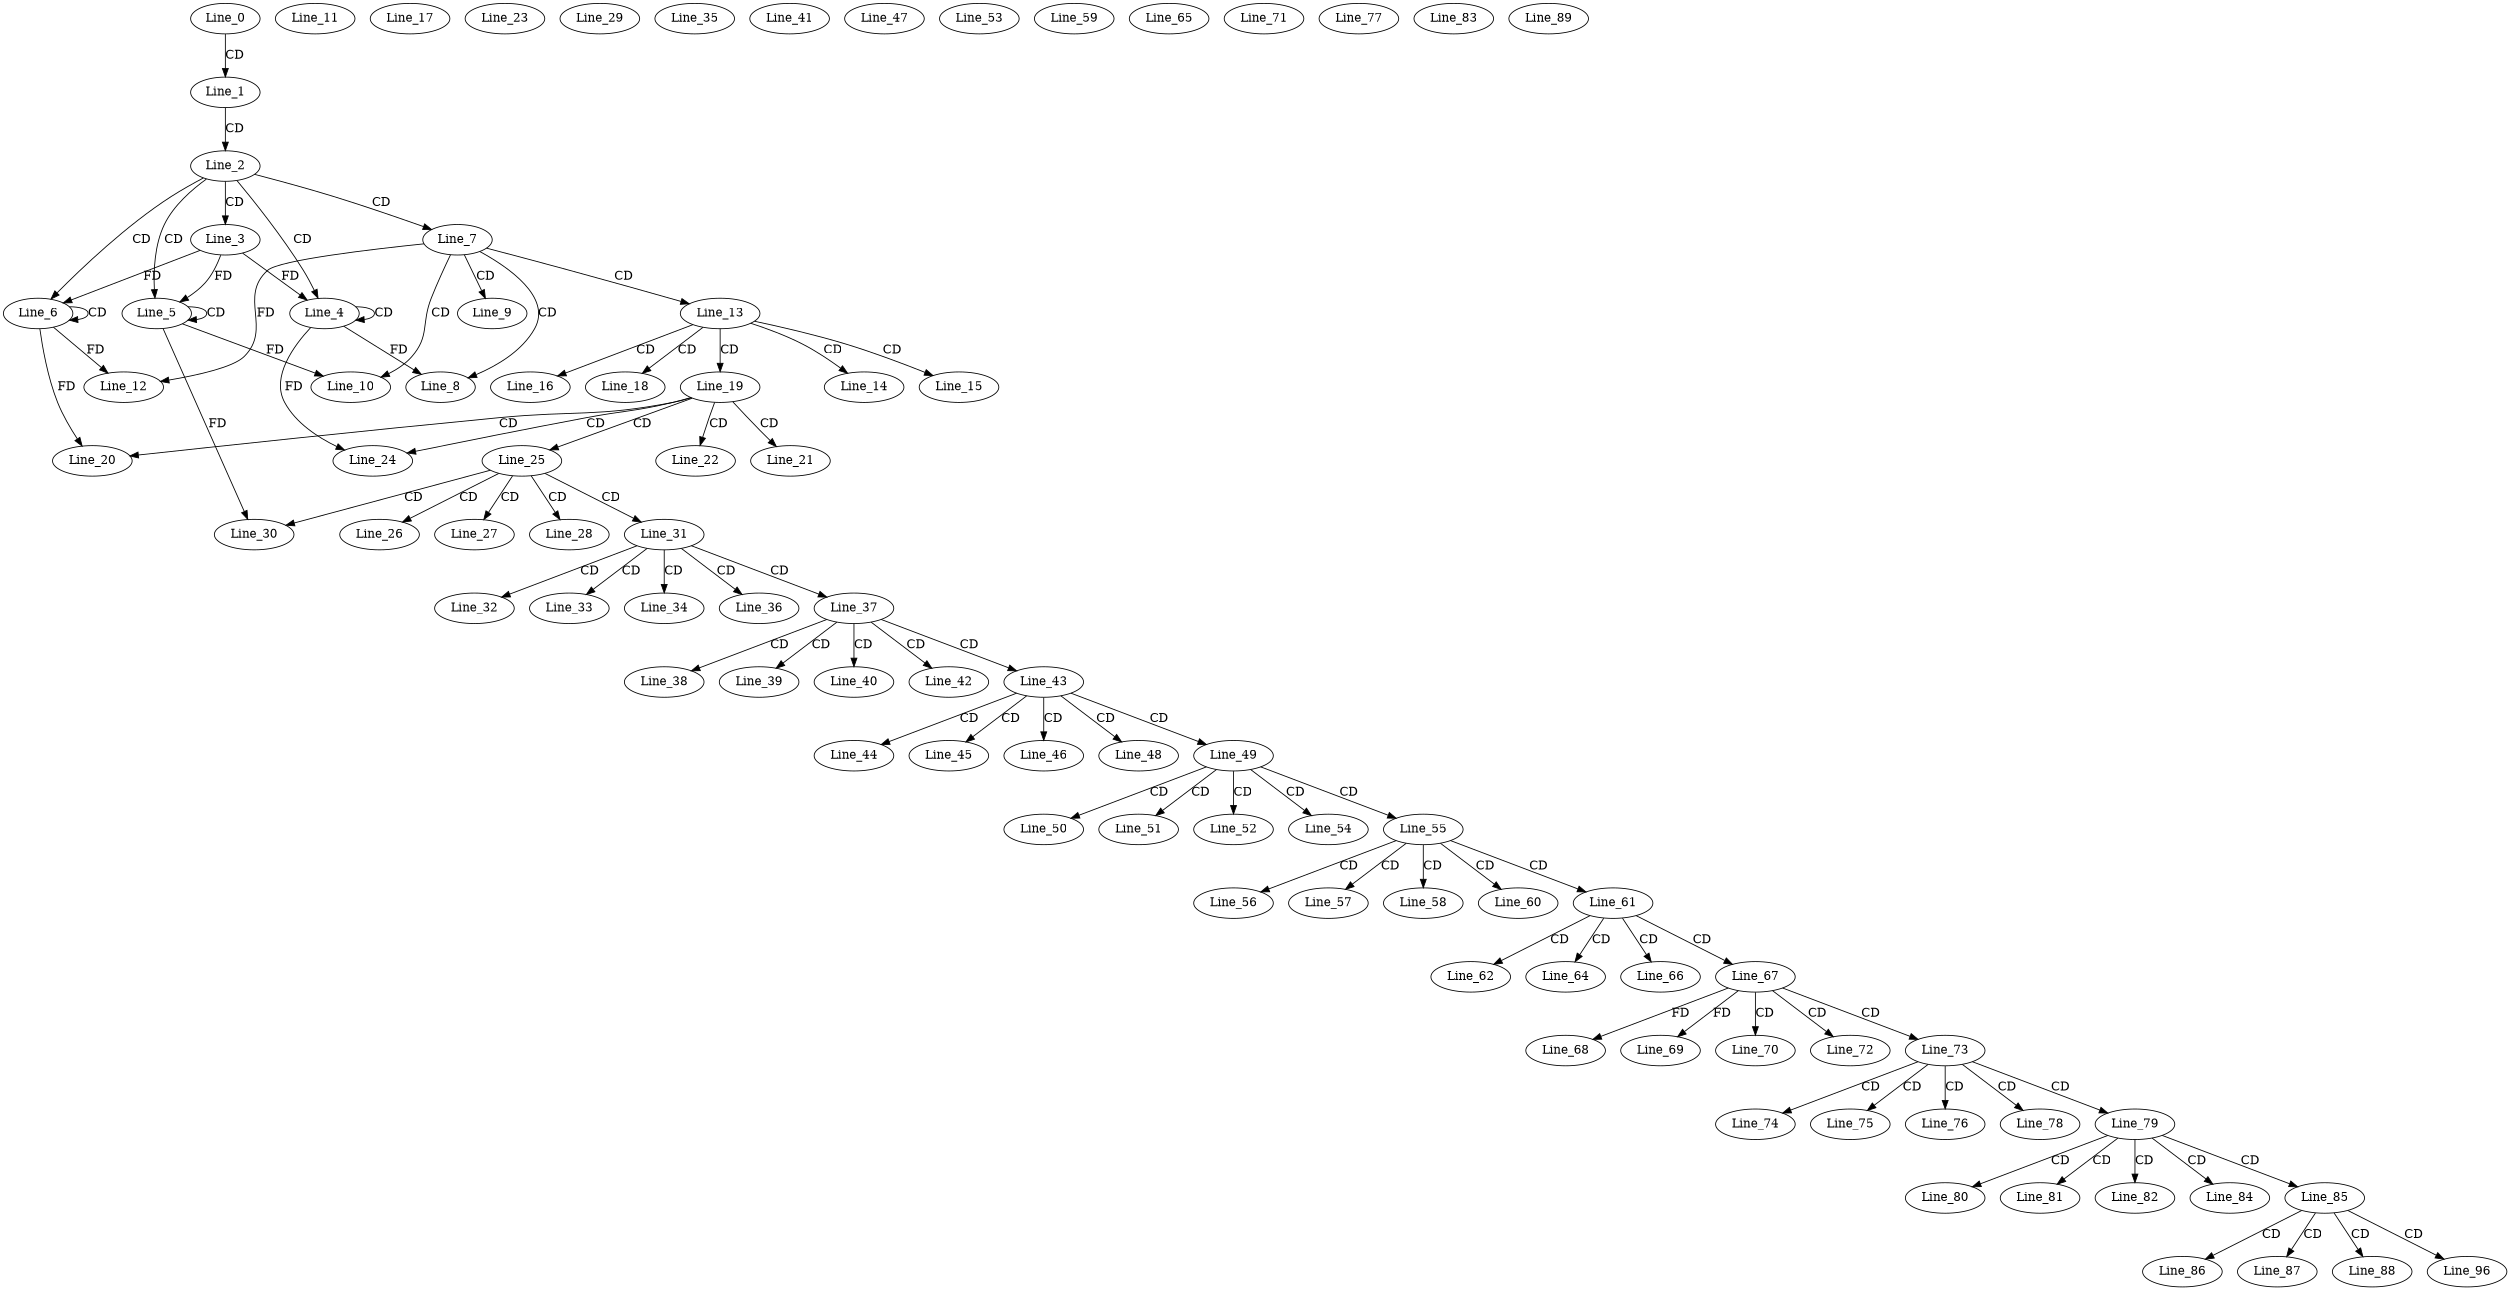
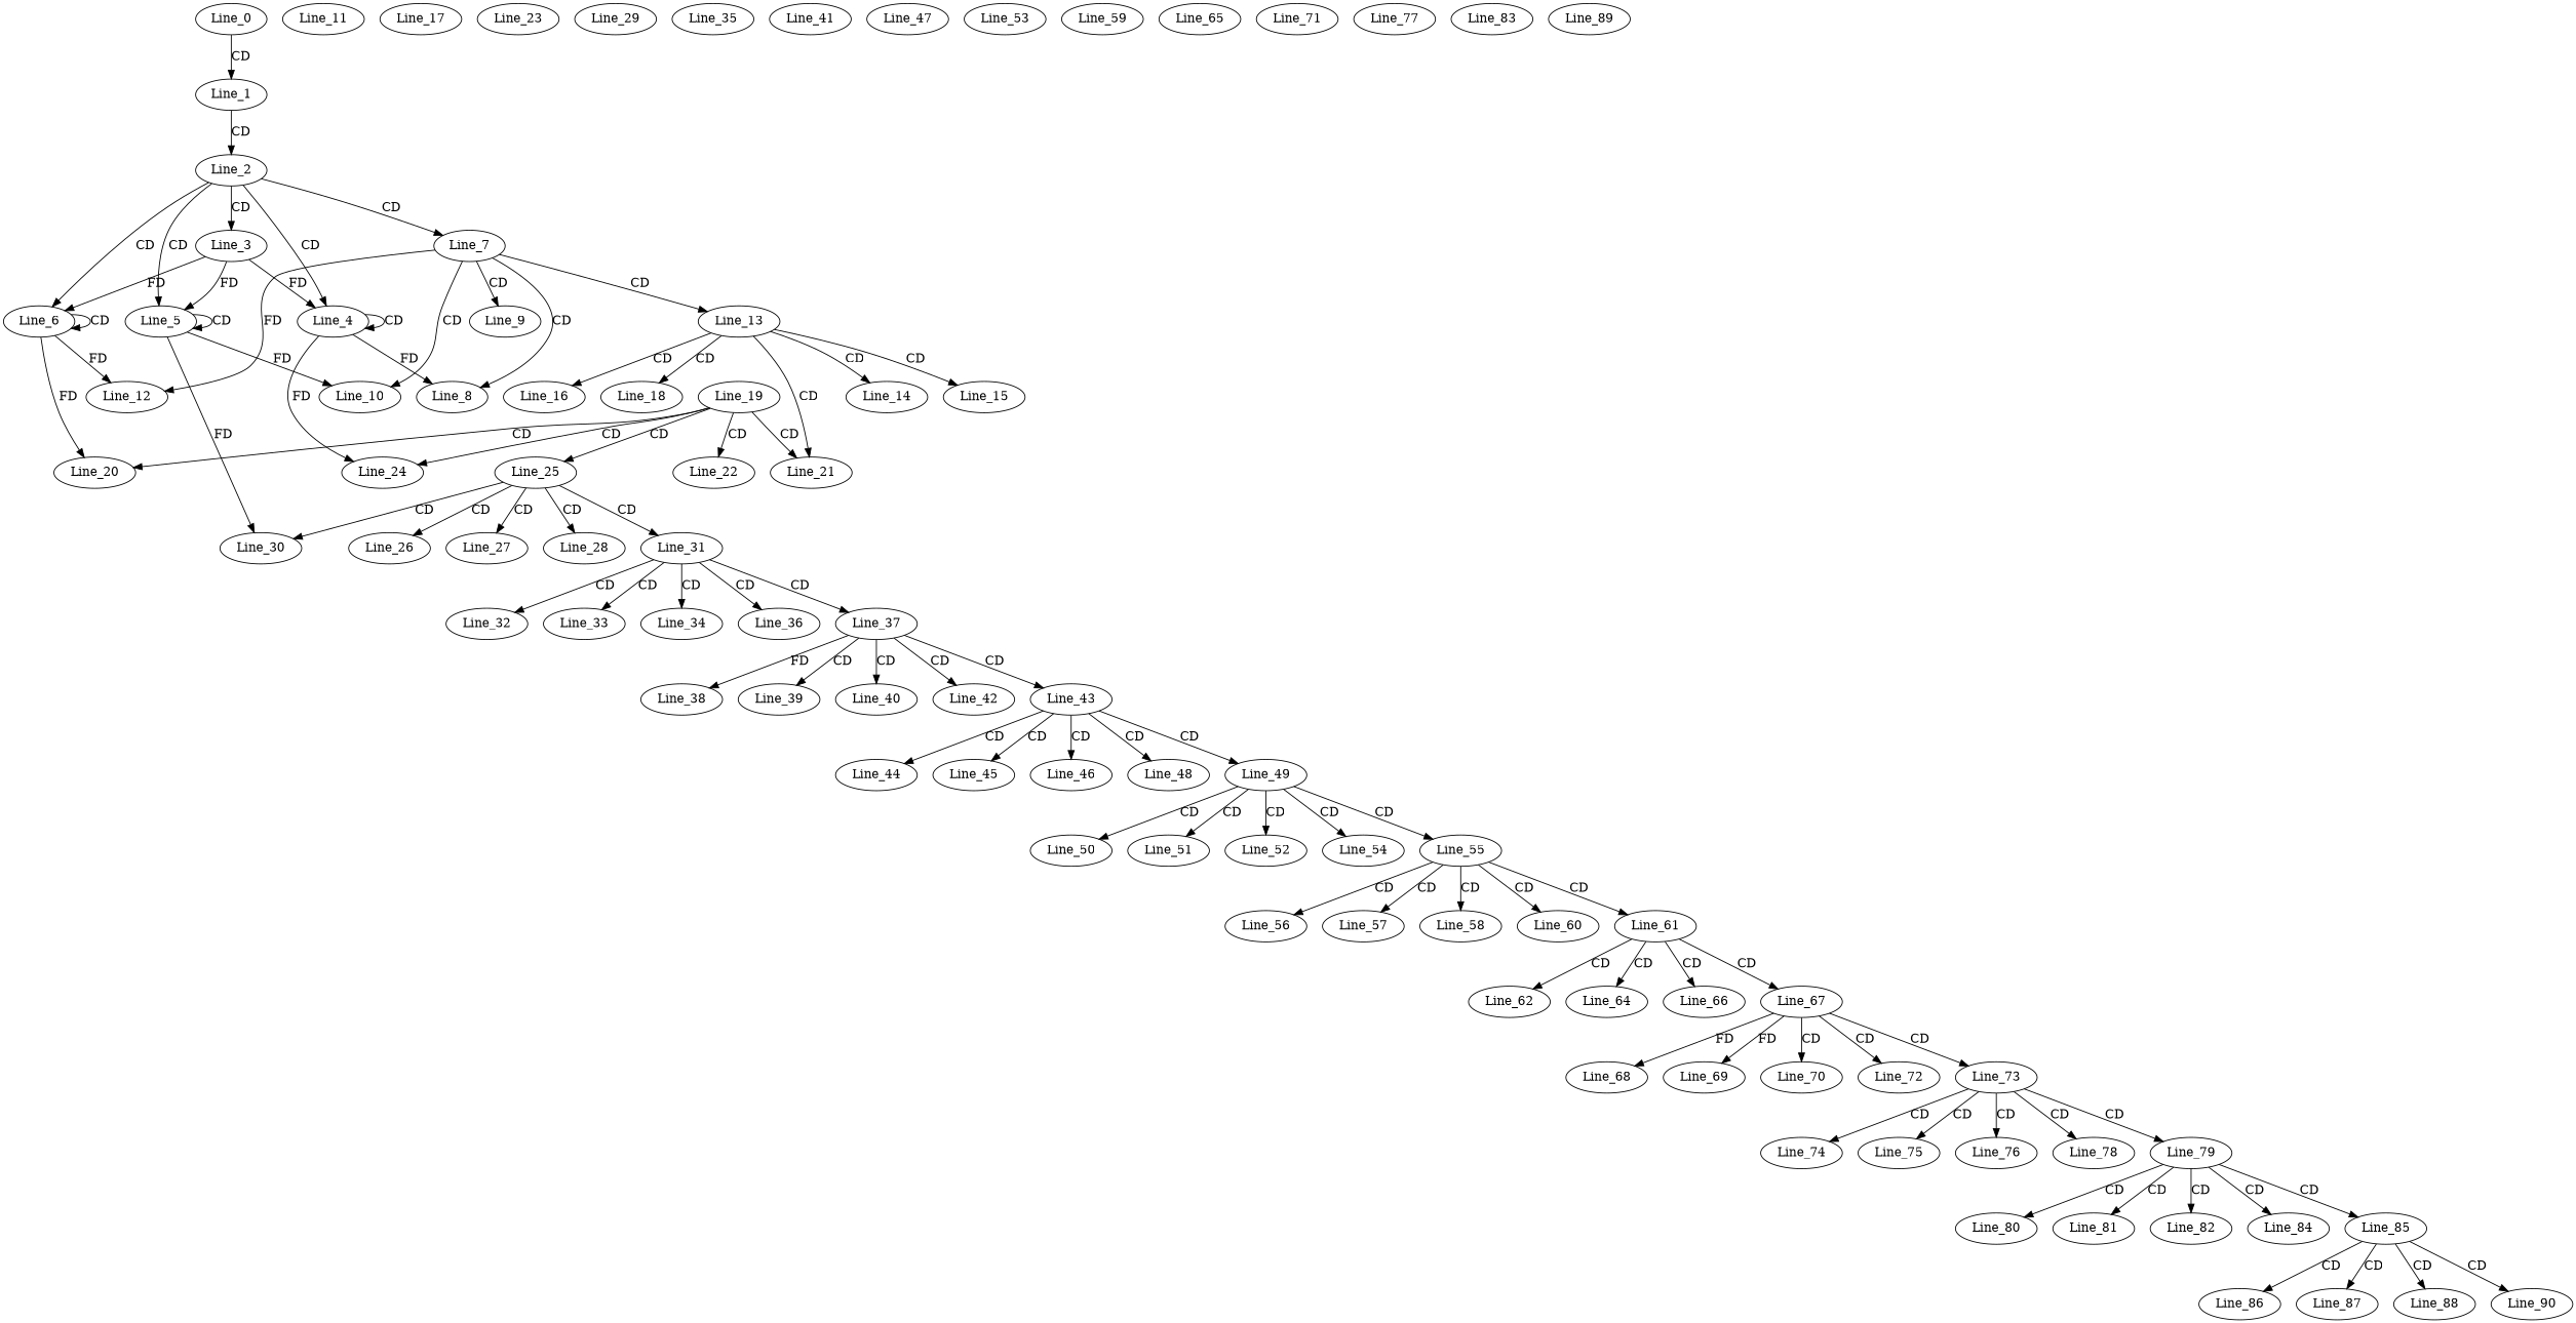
  digraph {
    Line_0
    Line_1
    Line_2
    Line_3
    Line_4
    Line_5
    Line_6
    Line_7
    Line_8
    Line_24
    Line_10
    Line_30
    Line_12
    Line_20
    Line_9
    Line_13
    Line_14
    Line_15
    Line_16
    Line_18
    Line_19
    Line_11
    Line_21
    Line_22
    Line_25
    Line_17
    Line_26
    Line_27
    Line_28
    Line_31
    Line_23
    Line_32
    Line_33
    Line_34
    Line_36
    Line_37
    Line_29
    Line_38
    Line_39
    Line_40
    Line_42
    Line_43
    Line_35
    Line_44
    Line_45
    Line_46
    Line_48
    Line_49
    Line_41
    Line_50
    Line_51
    Line_52
    Line_54
    Line_55
    Line_47
    Line_56
    Line_57
    Line_58
    Line_60
    Line_61
    Line_53
    Line_62
    Line_64
    Line_66
    Line_67
    Line_59
    Line_68
    Line_69
    Line_70
    Line_72
    Line_73
    Line_65
    Line_74
    Line_75
    Line_76
    Line_78
    Line_79
    Line_71
    Line_80
    Line_81
    Line_82
    Line_84
    Line_85
    Line_77
    Line_86
    Line_87
    Line_88
-   Line_90 [label=Line_96]
+   Line_90
    Line_83
    Line_89
    Line_0 -> Line_1 [label=CD]
    Line_1 -> Line_2 [label=CD]
    Line_2 -> Line_3 [label=CD]
    Line_2 -> Line_4 [label=CD]
    Line_2 -> Line_5 [label=CD]
    Line_2 -> Line_6 [label=CD]
    Line_2 -> Line_7 [label=CD]
    Line_3 -> Line_4 [label=FD]
    Line_3 -> Line_5 [label=FD]
    Line_3 -> Line_6 [label=FD]
    Line_4 -> Line_4 [label=CD]
    Line_4 -> Line_8 [label=FD]
    Line_4 -> Line_24 [label=FD]
    Line_5 -> Line_5 [label=CD]
    Line_5 -> Line_10 [label=FD]
    Line_5 -> Line_30 [label=FD]
    Line_6 -> Line_6 [label=CD]
    Line_6 -> Line_12 [label=FD]
    Line_6 -> Line_20 [label=FD]
    Line_7 -> Line_8 [label=CD]
    Line_7 -> Line_10 [label=CD]
    Line_7 -> Line_12 [label=FD]
    Line_7 -> Line_9 [label=CD]
    Line_7 -> Line_13 [label=CD]
    Line_13 -> Line_14 [label=CD]
    Line_13 -> Line_15 [label=CD]
    Line_13 -> Line_16 [label=CD]
    Line_13 -> Line_18 [label=CD]
-   Line_13 -> Line_19 [label=CD]
+   Line_13 -> Line_21 [label=CD]
    Line_19 -> Line_24 [label=CD]
    Line_19 -> Line_20 [label=CD]
    Line_19 -> Line_21 [label=CD]
    Line_19 -> Line_22 [label=CD]
    Line_19 -> Line_25 [label=CD]
    Line_25 -> Line_30 [label=CD]
    Line_25 -> Line_26 [label=CD]
    Line_25 -> Line_27 [label=CD]
    Line_25 -> Line_28 [label=CD]
    Line_25 -> Line_31 [label=CD]
    Line_31 -> Line_32 [label=CD]
    Line_31 -> Line_33 [label=CD]
    Line_31 -> Line_34 [label=CD]
    Line_31 -> Line_36 [label=CD]
    Line_31 -> Line_37 [label=CD]
-   Line_37 -> Line_38 [label=CD]
+   Line_37 -> Line_38 [label=FD]
    Line_37 -> Line_39 [label=CD]
    Line_37 -> Line_40 [label=CD]
    Line_37 -> Line_42 [label=CD]
    Line_37 -> Line_43 [label=CD]
    Line_43 -> Line_44 [label=CD]
    Line_43 -> Line_45 [label=CD]
    Line_43 -> Line_46 [label=CD]
    Line_43 -> Line_48 [label=CD]
    Line_43 -> Line_49 [label=CD]
    Line_49 -> Line_50 [label=CD]
    Line_49 -> Line_51 [label=CD]
    Line_49 -> Line_52 [label=CD]
    Line_49 -> Line_54 [label=CD]
    Line_49 -> Line_55 [label=CD]
    Line_55 -> Line_56 [label=CD]
    Line_55 -> Line_57 [label=CD]
    Line_55 -> Line_58 [label=CD]
    Line_55 -> Line_60 [label=CD]
    Line_55 -> Line_61 [label=CD]
    Line_61 -> Line_62 [label=CD]
    Line_61 -> Line_64 [label=CD]
    Line_61 -> Line_66 [label=CD]
    Line_61 -> Line_67 [label=CD]
    Line_67 -> Line_68 [label=FD]
    Line_67 -> Line_69 [label=FD]
    Line_67 -> Line_70 [label=CD]
    Line_67 -> Line_72 [label=CD]
    Line_67 -> Line_73 [label=CD]
    Line_73 -> Line_74 [label=CD]
    Line_73 -> Line_75 [label=CD]
    Line_73 -> Line_76 [label=CD]
    Line_73 -> Line_78 [label=CD]
    Line_73 -> Line_79 [label=CD]
    Line_79 -> Line_80 [label=CD]
    Line_79 -> Line_81 [label=CD]
    Line_79 -> Line_82 [label=CD]
    Line_79 -> Line_84 [label=CD]
    Line_79 -> Line_85 [label=CD]
    Line_85 -> Line_86 [label=CD]
    Line_85 -> Line_87 [label=CD]
    Line_85 -> Line_88 [label=CD]
    Line_85 -> Line_90 [label=CD]
  }
